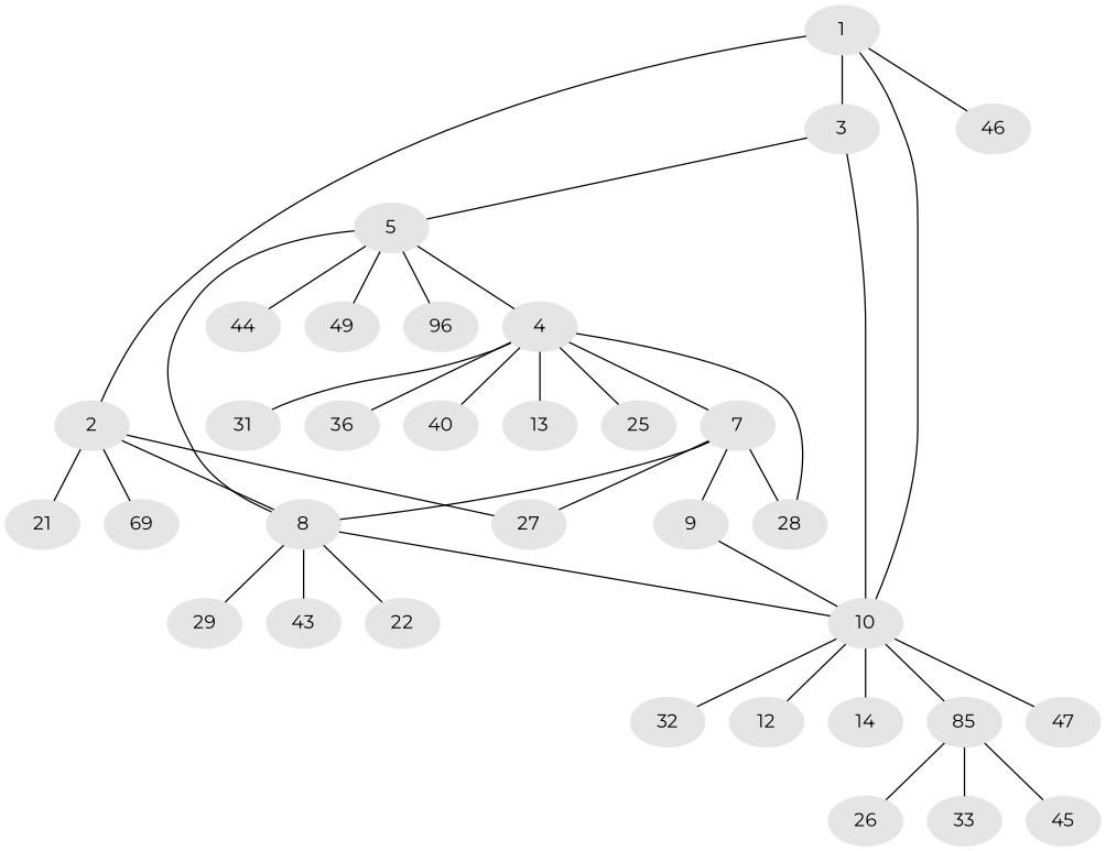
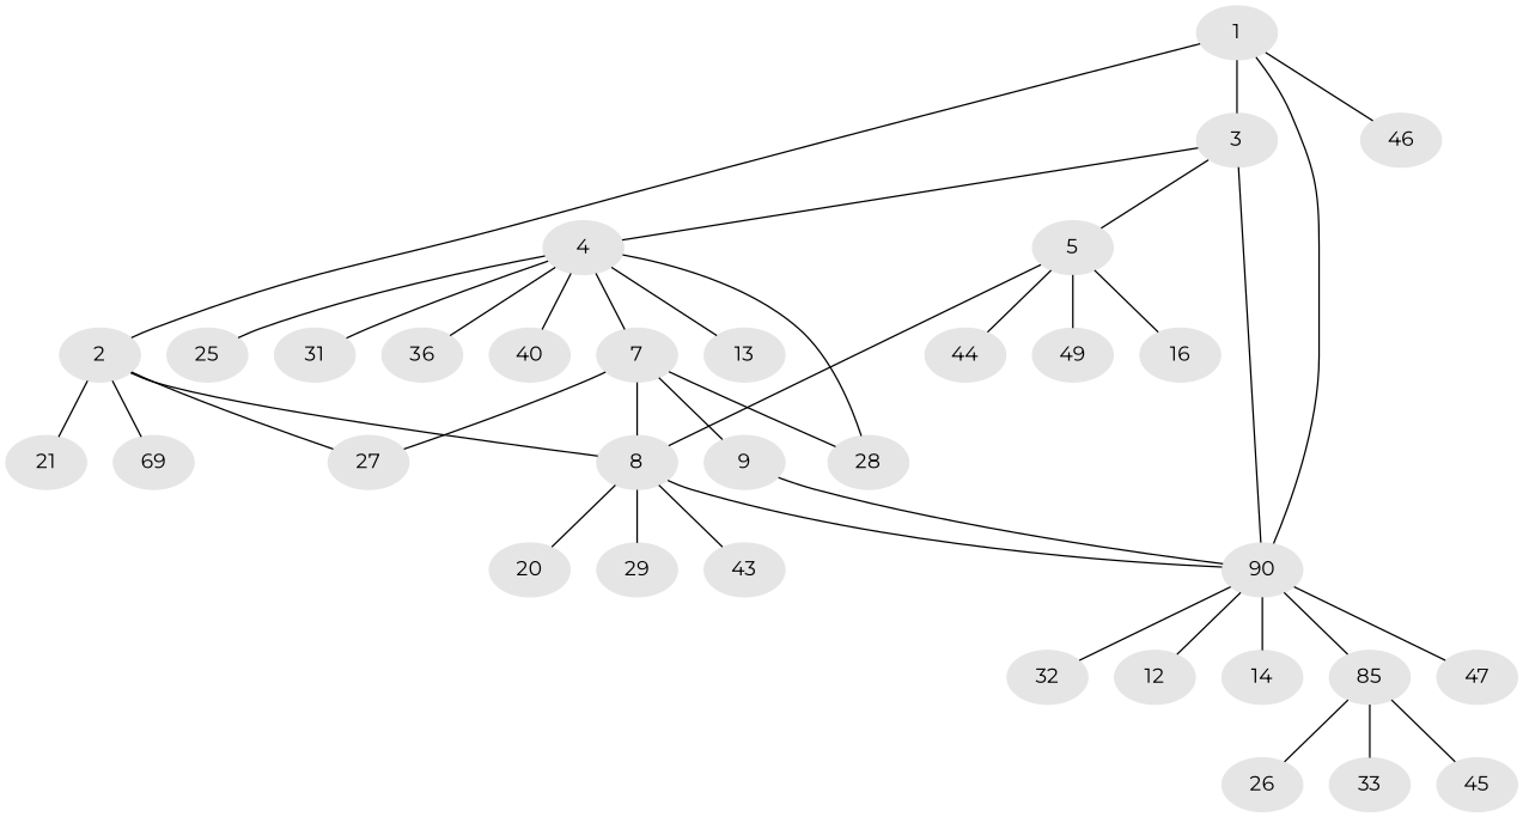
  graph {
    fontname=Montserrat
    node [color=gray90 fontname=Montserrat style=filled]
    edge [fontname=Montserrat]
    1 [super="+20"]
    2 [super="+11"]
    3 [super="+5"]
-   10 [super="+38"]
+   10 [super="+38" label=90]
    46
    8 [super="+33"]
    21
    27
    n9 [label=69]
    4 [super="+17"]
    n11 [label=5 super="+36"]
    32
    12 [super="+44"]
    14
    n15 [label=85 super="+34"]
    47
-   22 [super="+42"]
+   22 [super="+42" label=20]
    29
    43
    7 [super="+23"]
    13 [super="+19"]
    25 [super="+41"]
    28
    31
    n25 [label=36]
    40
-   16 [super="+18" label=96]
+   16 [super="+18"]
    n28 [label=44]
    49
    9 [super="+35"]
    26
    n32 [label=33]
    45
    1 -- 2
    1 -- 3 [weight=2]
    1 -- 10
    1 -- 46
    2 -- 8
    2 -- 21
    2 -- 27
    2 -- n9
    3 -- 10 [weight=2]
-   n11 -- 4
+   3 -- 4
    3 -- n11
    10 -- 32
    10 -- 12
    10 -- 14
    10 -- n15
    10 -- 47
    8 -- 10
    8 -- 22
    8 -- 29
    8 -- 43
    4 -- 7
    4 -- 13
    4 -- 25
    4 -- 28
    4 -- 31
    4 -- n25
    4 -- 40
    n11 -- 8
    n11 -- 16
    n11 -- n28
    n11 -- 49
    n15 -- 26
    n15 -- n32
    n15 -- 45
    7 -- 8
    7 -- 27
    7 -- 28
    7 -- 9 [weight=2]
    9 -- 10
  }
